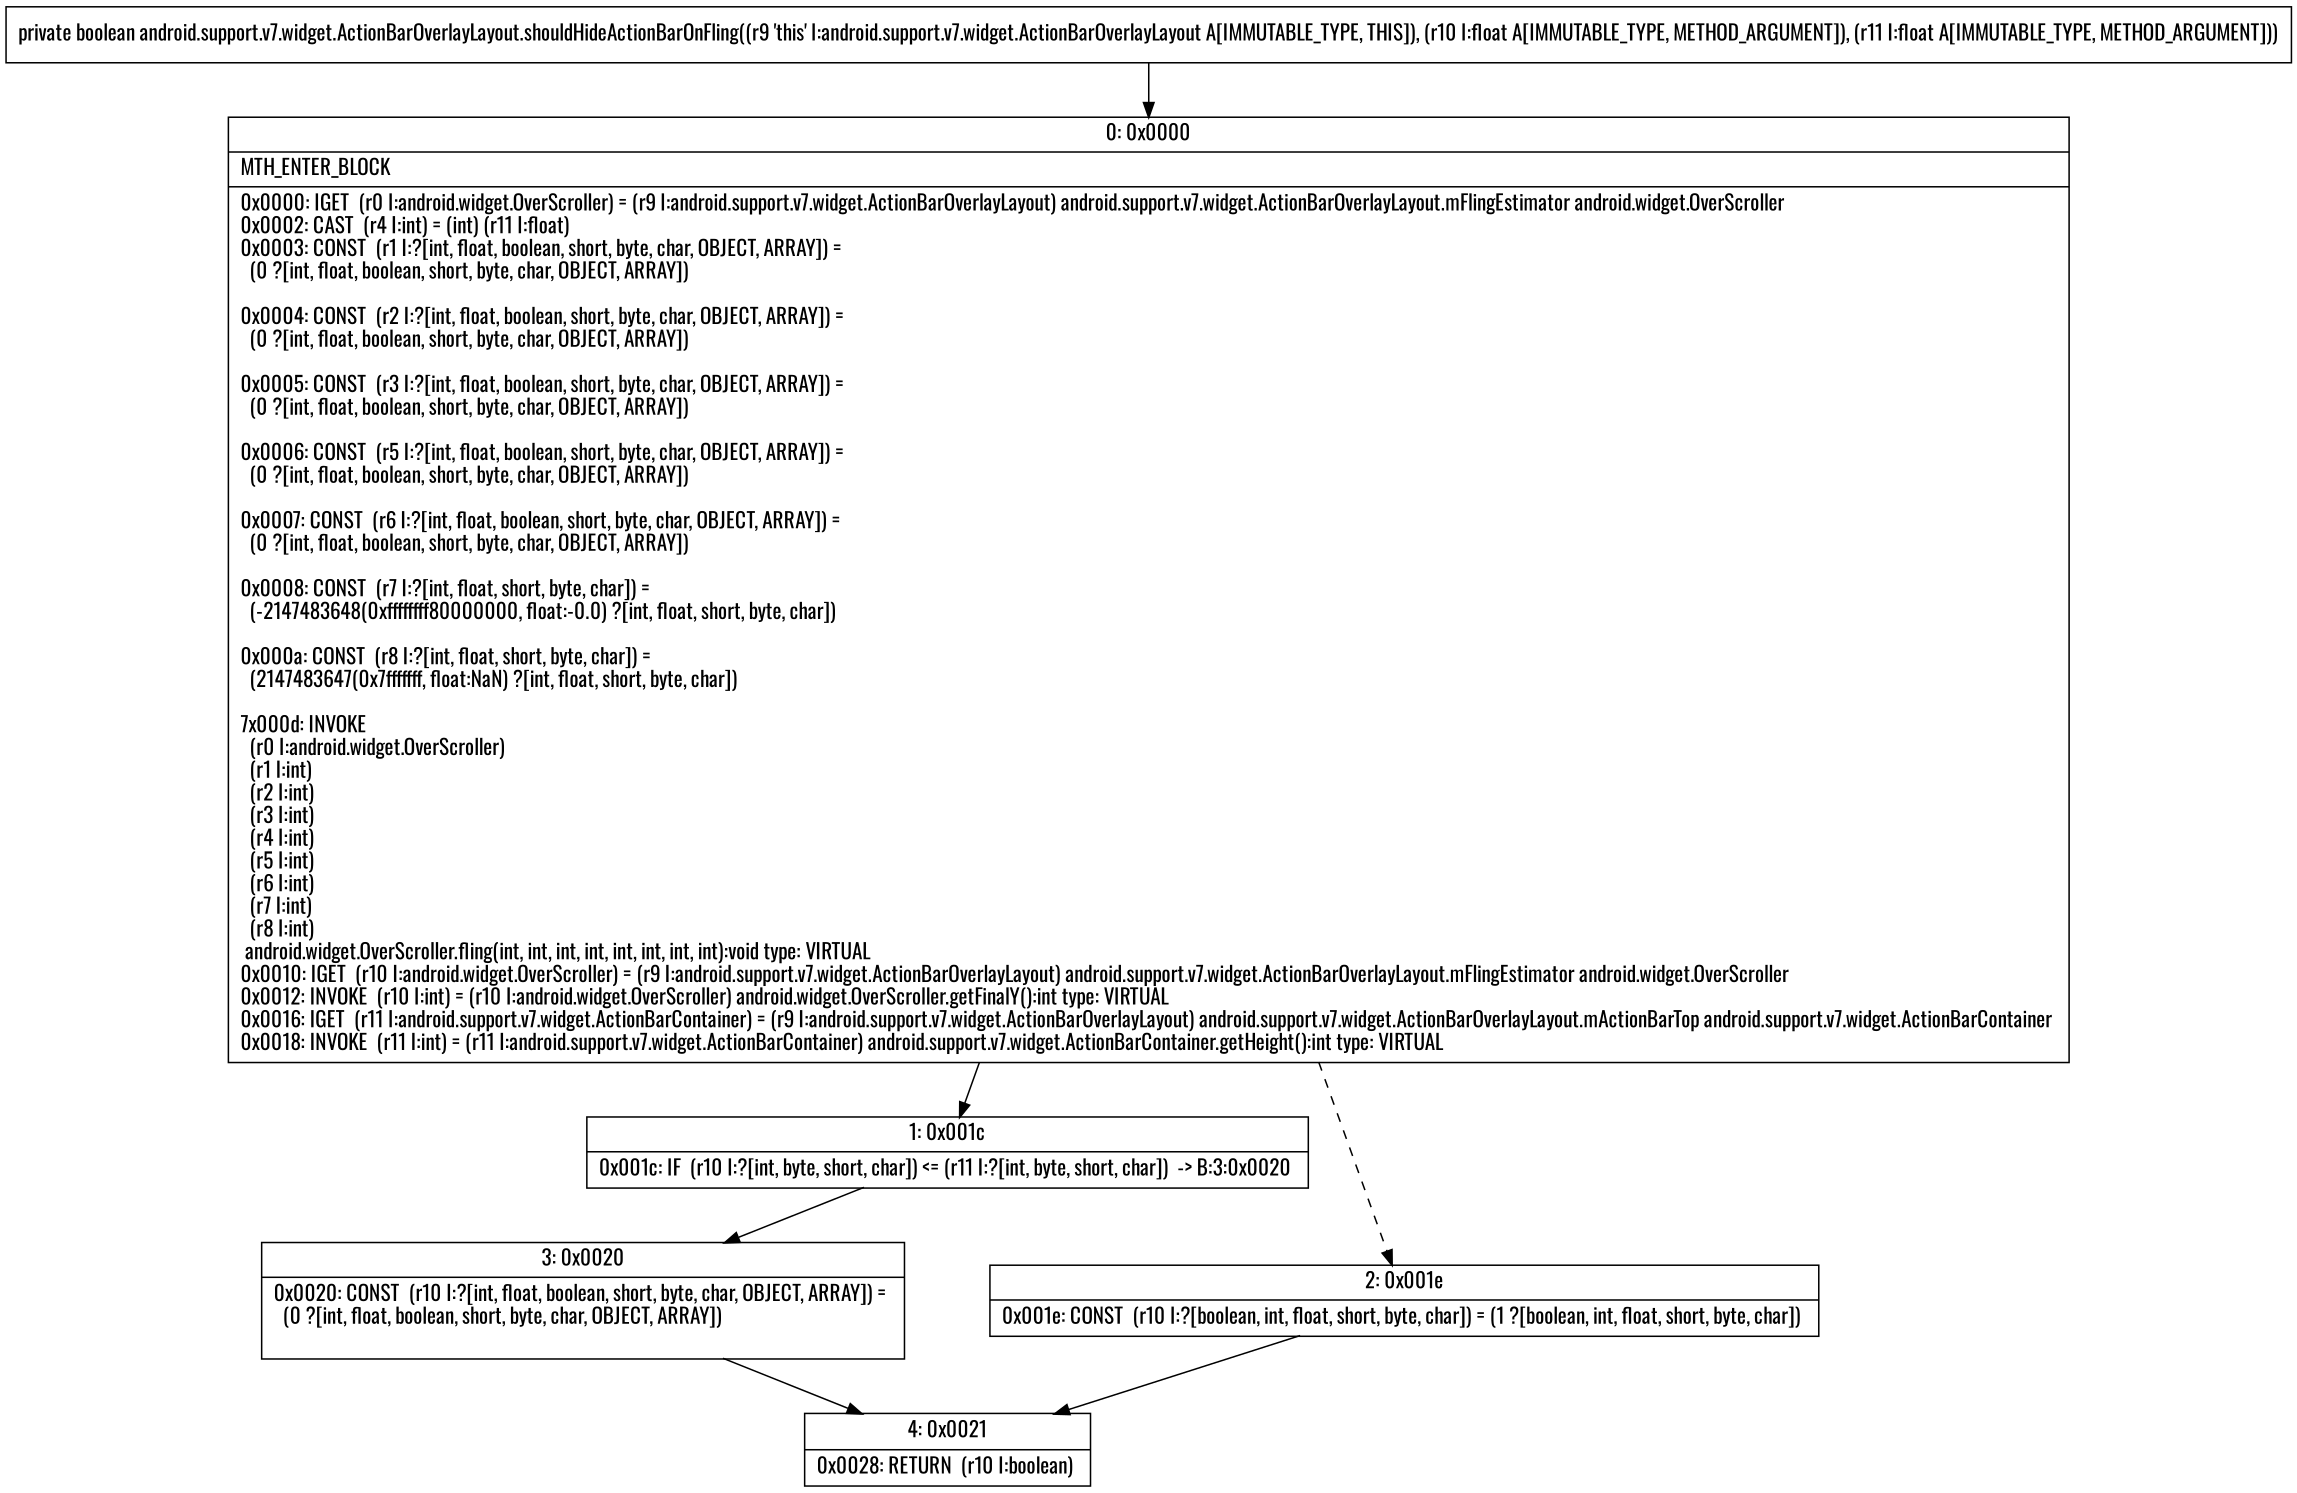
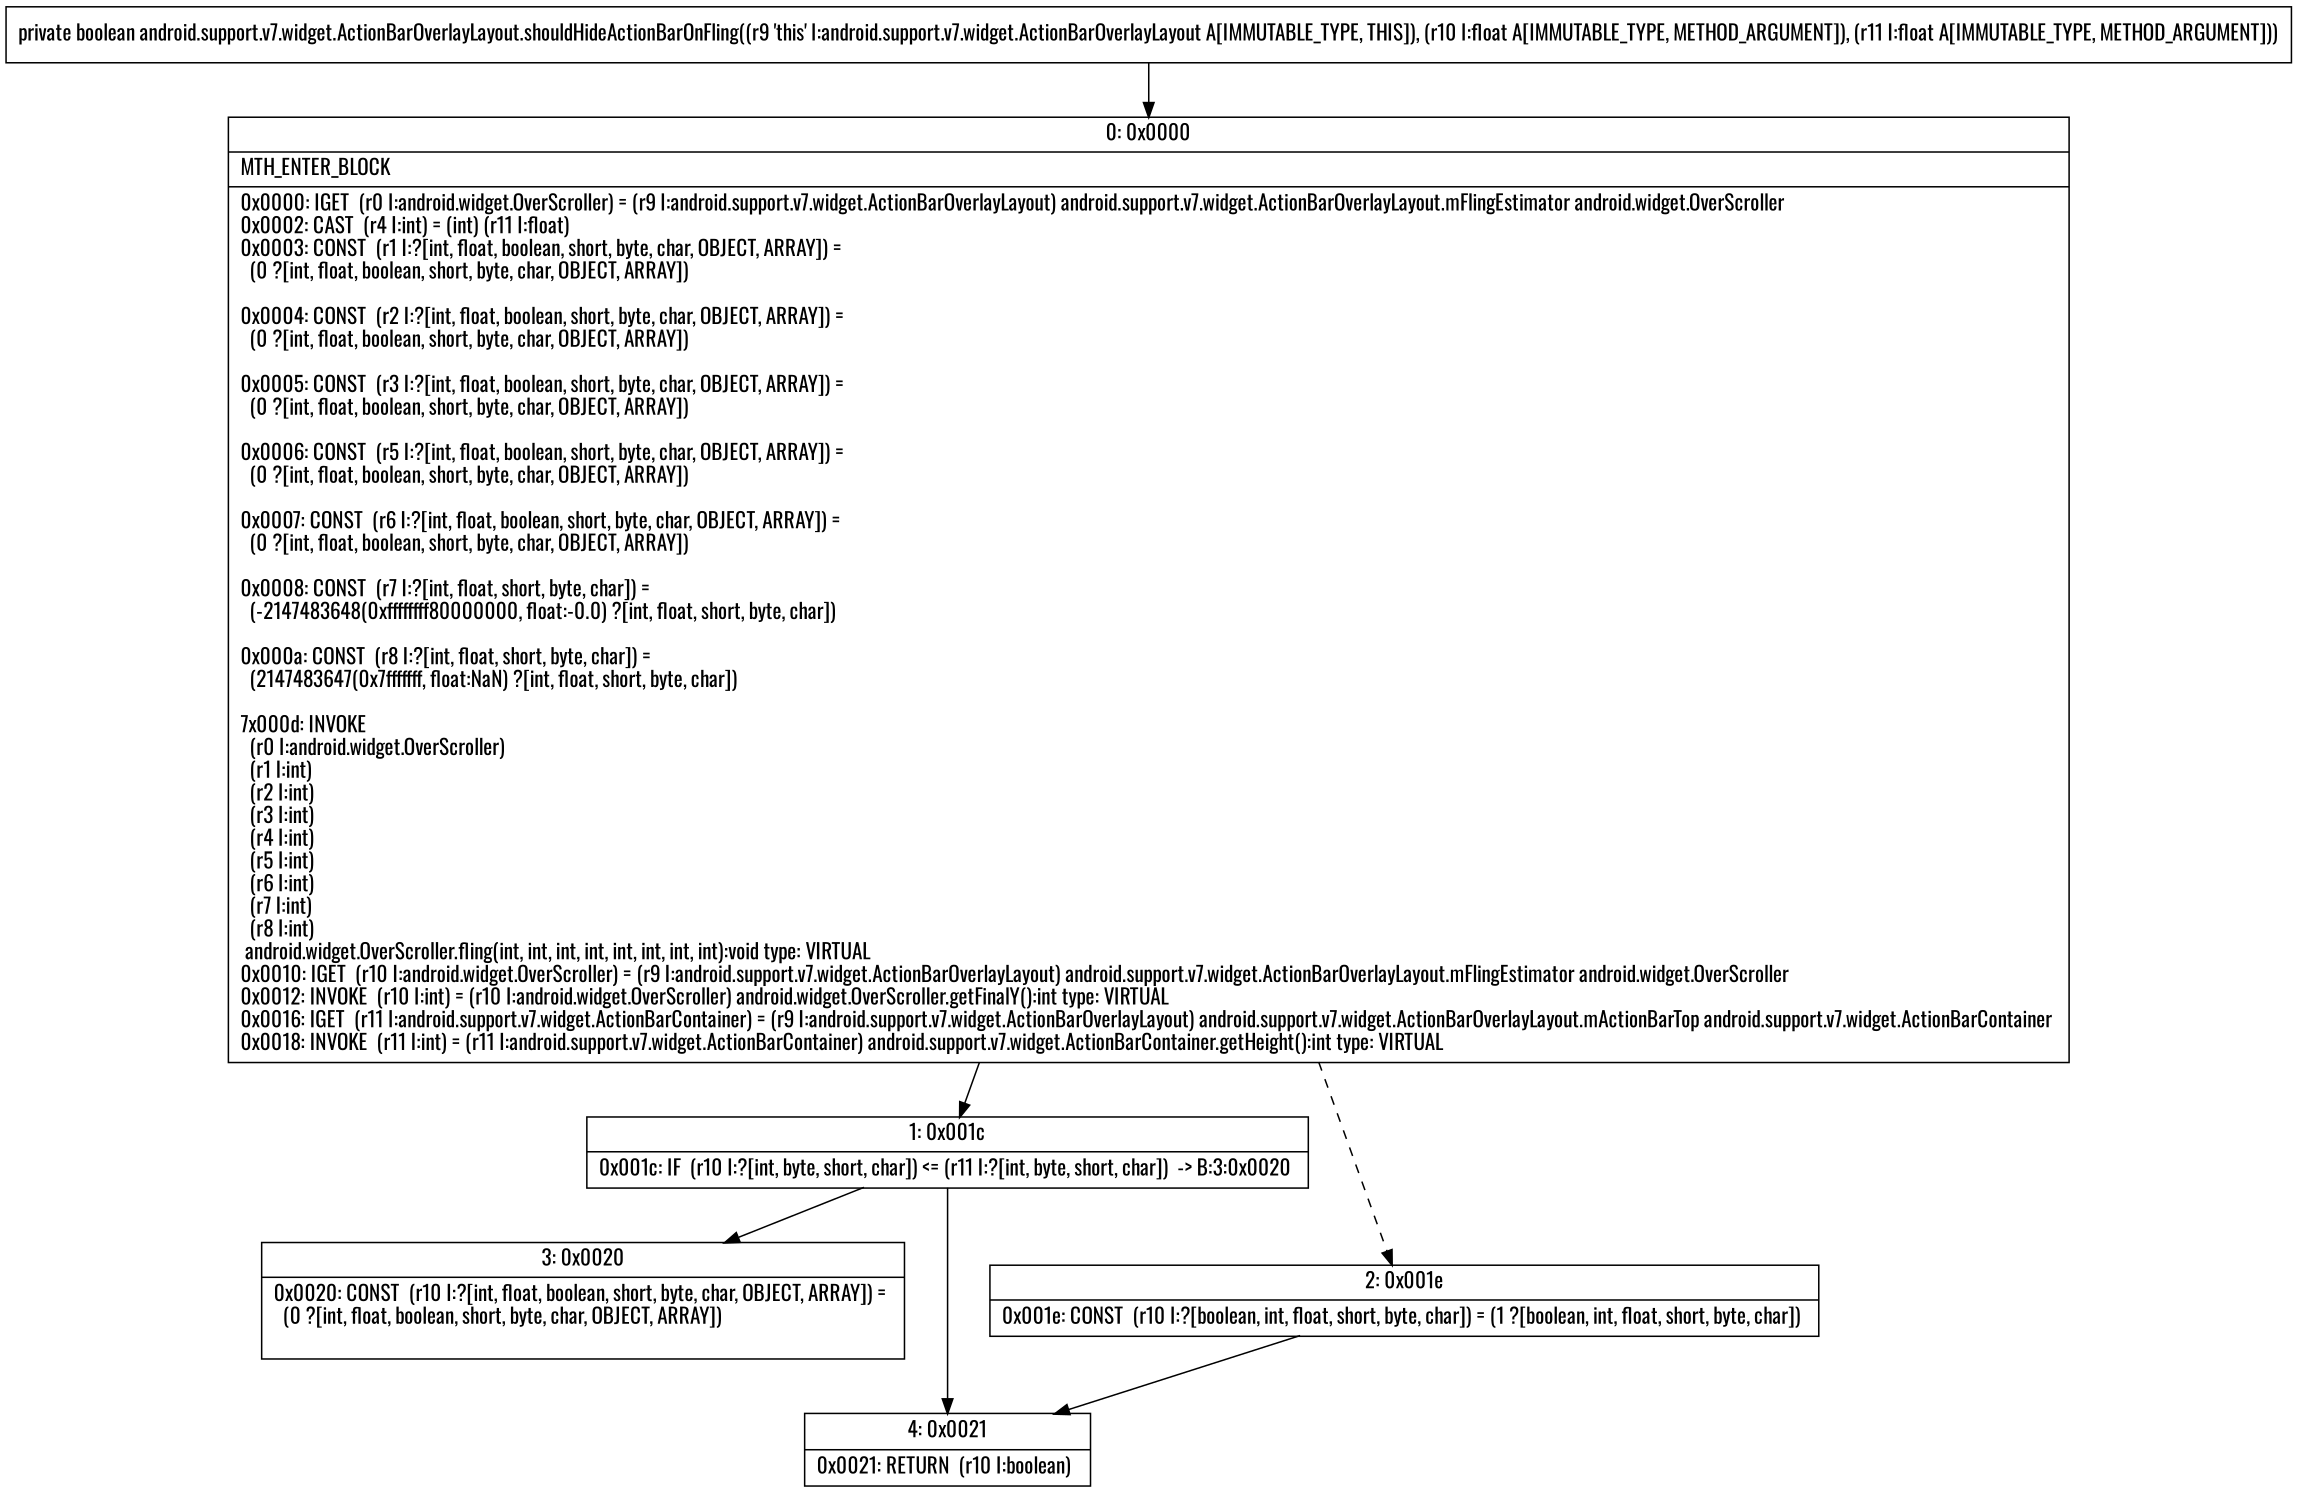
  digraph {
    fontname=Oswald
    node [fontname=Oswald shape=record]
    edge [fontname=Oswald]
    n1 [label="{0\:\ 0x0000|MTH_ENTER_BLOCK\l|0x0000: IGET  (r0 I:android.widget.OverScroller) = (r9 I:android.support.v7.widget.ActionBarOverlayLayout) android.support.v7.widget.ActionBarOverlayLayout.mFlingEstimator android.widget.OverScroller \l0x0002: CAST  (r4 I:int) = (int) (r11 I:float) \l0x0003: CONST  (r1 I:?[int, float, boolean, short, byte, char, OBJECT, ARRAY]) = \l  (0 ?[int, float, boolean, short, byte, char, OBJECT, ARRAY])\l \l0x0004: CONST  (r2 I:?[int, float, boolean, short, byte, char, OBJECT, ARRAY]) = \l  (0 ?[int, float, boolean, short, byte, char, OBJECT, ARRAY])\l \l0x0005: CONST  (r3 I:?[int, float, boolean, short, byte, char, OBJECT, ARRAY]) = \l  (0 ?[int, float, boolean, short, byte, char, OBJECT, ARRAY])\l \l0x0006: CONST  (r5 I:?[int, float, boolean, short, byte, char, OBJECT, ARRAY]) = \l  (0 ?[int, float, boolean, short, byte, char, OBJECT, ARRAY])\l \l0x0007: CONST  (r6 I:?[int, float, boolean, short, byte, char, OBJECT, ARRAY]) = \l  (0 ?[int, float, boolean, short, byte, char, OBJECT, ARRAY])\l \l0x0008: CONST  (r7 I:?[int, float, short, byte, char]) = \l  (\-2147483648(0xffffffff80000000, float:\-0.0) ?[int, float, short, byte, char])\l \l0x000a: CONST  (r8 I:?[int, float, short, byte, char]) = \l  (2147483647(0x7fffffff, float:NaN) ?[int, float, short, byte, char])\l \l7x000d: INVOKE  \l  (r0 I:android.widget.OverScroller)\l  (r1 I:int)\l  (r2 I:int)\l  (r3 I:int)\l  (r4 I:int)\l  (r5 I:int)\l  (r6 I:int)\l  (r7 I:int)\l  (r8 I:int)\l android.widget.OverScroller.fling(int, int, int, int, int, int, int, int):void type: VIRTUAL \l0x0010: IGET  (r10 I:android.widget.OverScroller) = (r9 I:android.support.v7.widget.ActionBarOverlayLayout) android.support.v7.widget.ActionBarOverlayLayout.mFlingEstimator android.widget.OverScroller \l0x0012: INVOKE  (r10 I:int) = (r10 I:android.widget.OverScroller) android.widget.OverScroller.getFinalY():int type: VIRTUAL \l0x0016: IGET  (r11 I:android.support.v7.widget.ActionBarContainer) = (r9 I:android.support.v7.widget.ActionBarOverlayLayout) android.support.v7.widget.ActionBarOverlayLayout.mActionBarTop android.support.v7.widget.ActionBarContainer \l0x0018: INVOKE  (r11 I:int) = (r11 I:android.support.v7.widget.ActionBarContainer) android.support.v7.widget.ActionBarContainer.getHeight():int type: VIRTUAL \l}"]
    n2 [label="{1\:\ 0x001c|0x001c: IF  (r10 I:?[int, byte, short, char]) \<= (r11 I:?[int, byte, short, char])  \-\> B:3:0x0020 \l}"]
    n3 [label="{2\:\ 0x001e|0x001e: CONST  (r10 I:?[boolean, int, float, short, byte, char]) = (1 ?[boolean, int, float, short, byte, char]) \l}"]
    n4 [label="{3\:\ 0x0020|0x0020: CONST  (r10 I:?[int, float, boolean, short, byte, char, OBJECT, ARRAY]) = \l  (0 ?[int, float, boolean, short, byte, char, OBJECT, ARRAY])\l \l}"]
-   n5 [label="{4\:\ 0x0021|0x0028: RETURN  (r10 I:boolean) \l}"]
+   n5 [label="{4\:\ 0x0021|0x0021: RETURN  (r10 I:boolean) \l}"]
    n6 [label="{private boolean android.support.v7.widget.ActionBarOverlayLayout.shouldHideActionBarOnFling((r9 'this' I:android.support.v7.widget.ActionBarOverlayLayout A[IMMUTABLE_TYPE, THIS]), (r10 I:float A[IMMUTABLE_TYPE, METHOD_ARGUMENT]), (r11 I:float A[IMMUTABLE_TYPE, METHOD_ARGUMENT])) }"]
    n1 -> n2
    n1 -> n3 [style=dashed]
    n2 -> n4
    n3 -> n5
-   n4 -> n5
+   n2 -> n5
    n6 -> n1
  }
